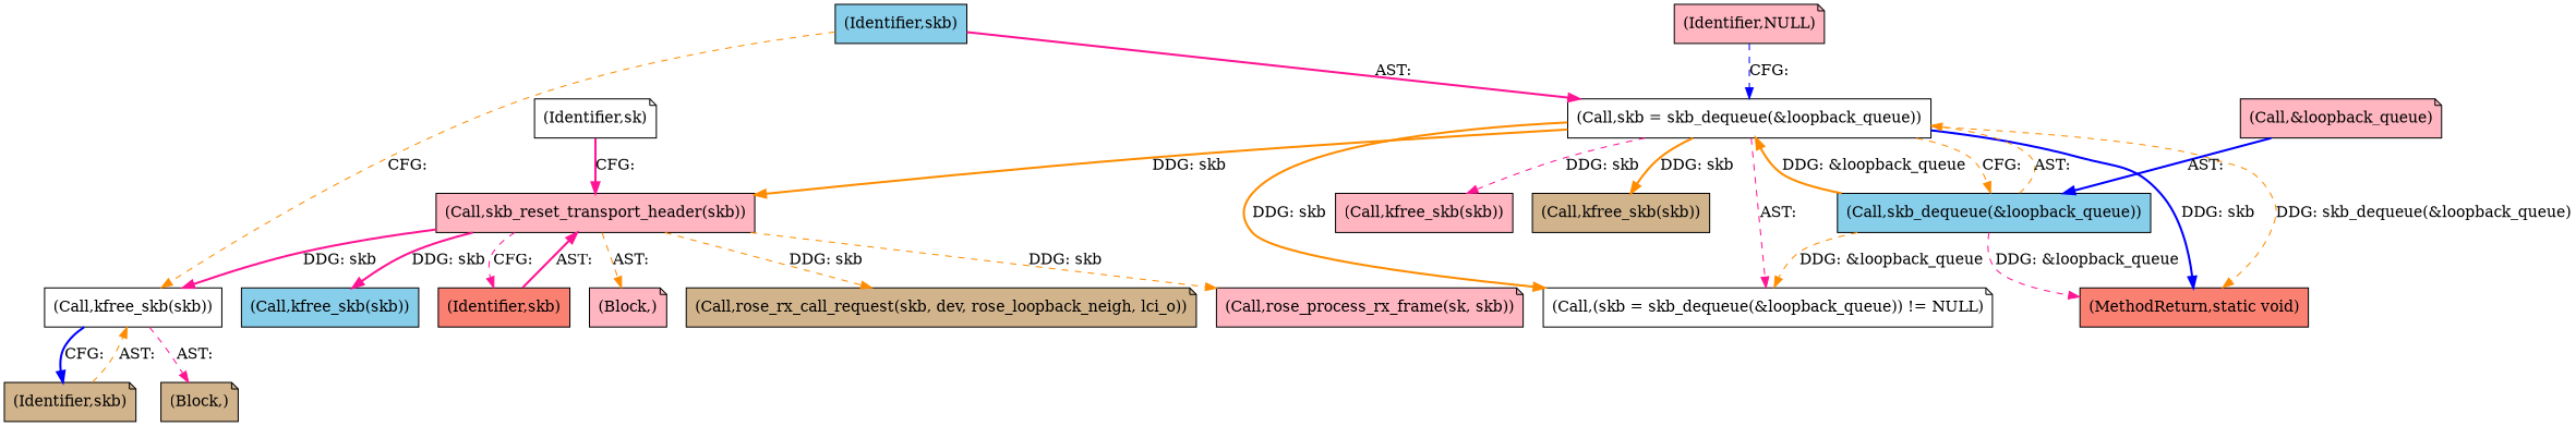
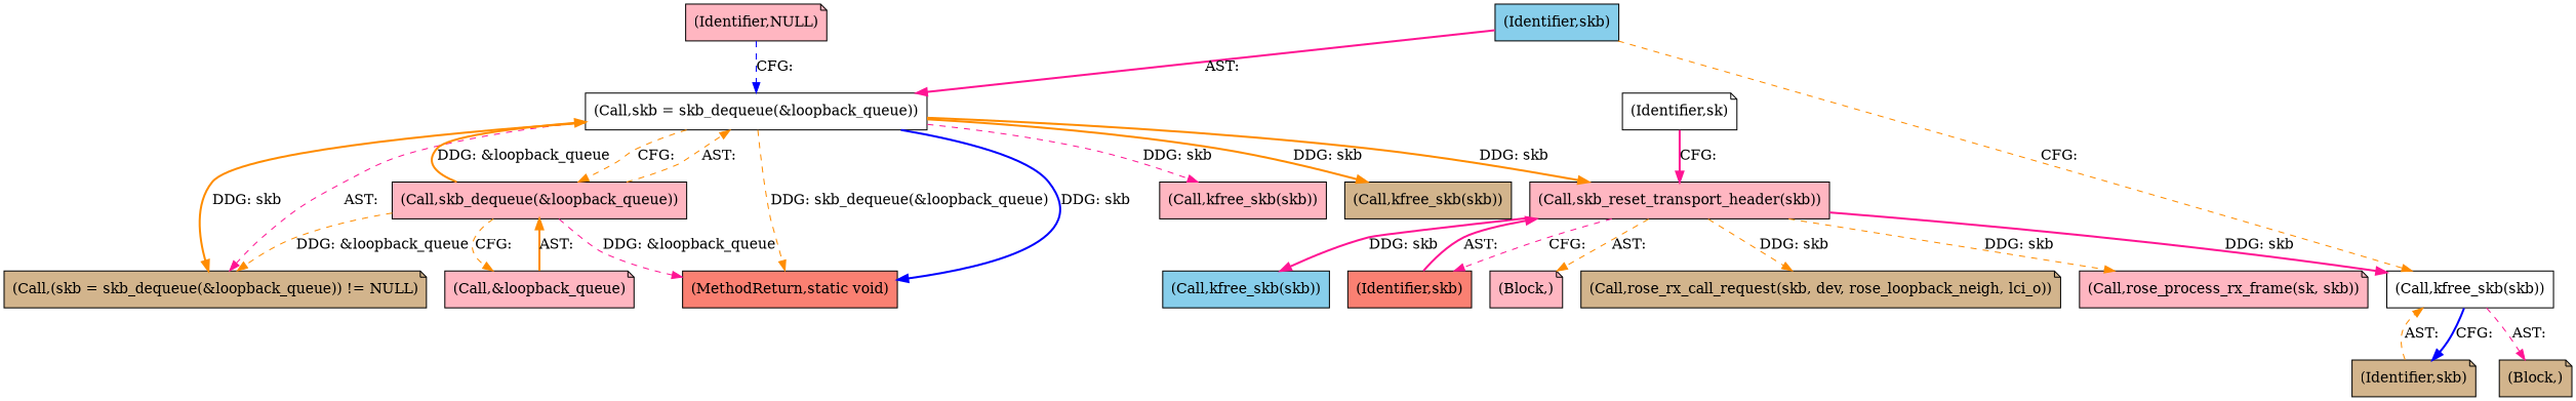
  digraph {
    node [fillcolor=lightpink shape=box style=filled]
    edge [color=darkorange style=dashed]
    n1 [fillcolor=white label="(Call,kfree_skb(skb))"]
    n2 [fillcolor=tan label="(Identifier,skb)" shape=note]
    n3 [fillcolor=tan label="(Block,)" shape=note]
    n4 [label="(Call,skb_reset_transport_header(skb))"]
    n5 [fillcolor=skyblue label="(Call,kfree_skb(skb))"]
    n6 [fillcolor=salmon label="(Identifier,skb)"]
    n7 [label="(Block,)" shape=note]
    n8 [fillcolor=tan label="(Call,rose_rx_call_request(skb, dev, rose_loopback_neigh, lci_o))" shape=note]
    n9 [label="(Call,rose_process_rx_frame(sk, skb))" shape=note]
    n10 [fillcolor=white label="(Call,skb = skb_dequeue(&loopback_queue))"]
-   n11 [fillcolor=skyblue label="(Call,skb_dequeue(&loopback_queue))"]
+   n11 [label="(Call,skb_dequeue(&loopback_queue))"]
    n12 [label="(Call,kfree_skb(skb))"]
-   n13 [fillcolor=white label="(Call,(skb = skb_dequeue(&loopback_queue)) != NULL)" shape=note]
+   n13 [fillcolor=tan label="(Call,(skb = skb_dequeue(&loopback_queue)) != NULL)" shape=note]
    n14 [fillcolor=salmon label="(MethodReturn,static void)"]
    n15 [fillcolor=tan label="(Call,kfree_skb(skb))"]
    n16 [label="(Call,&loopback_queue)" shape=note]
    n17 [fillcolor=skyblue label="(Identifier,skb)"]
    n18 [label="(Identifier,NULL)" shape=note]
    n19 [fillcolor=white label="(Identifier,sk)" shape=note]
    n1 -> n2 [color=blue label="CFG: " style=bold]
    n1 -> n3 [color=deeppink label="AST: "]
    n2 -> n1 [label="AST: "]
    n4 -> n1 [color=deeppink label="DDG: skb" style=bold]
    n4 -> n5 [color=deeppink label="DDG: skb" style=bold]
    n4 -> n6 [color=deeppink label="CFG: "]
    n4 -> n7 [label="AST: "]
    n4 -> n8 [label="DDG: skb"]
    n4 -> n9 [label="DDG: skb"]
    n6 -> n4 [color=deeppink label="AST: " style=bold]
    n10 -> n4 [label="DDG: skb" style=bold]
    n10 -> n11 [label="CFG: "]
    n10 -> n12 [color=deeppink label="DDG: skb"]
    n10 -> n13 [color=deeppink label="AST: "]
    n10 -> n13 [label="DDG: skb" style=bold]
    n10 -> n14 [label="DDG: skb_dequeue(&loopback_queue)"]
    n10 -> n14 [color=blue label="DDG: skb" style=bold]
    n10 -> n15 [label="DDG: skb" style=bold]
    n11 -> n10 [label="AST: "]
    n11 -> n10 [label="DDG: &loopback_queue" style=bold]
    n11 -> n13 [label="DDG: &loopback_queue"]
    n11 -> n14 [color=deeppink label="DDG: &loopback_queue"]
-   n16 -> n11 [color=blue label="AST: " style=bold]
+   n11 -> n16 [label="CFG: "]
+   n16 -> n11 [label="AST: " style=bold]
    n17 -> n1 [label="CFG: "]
    n17 -> n10 [color=deeppink label="AST: " style=bold]
    n18 -> n10 [color=blue label="CFG: "]
    n19 -> n4 [color=deeppink label="CFG: " style=bold]
  }
